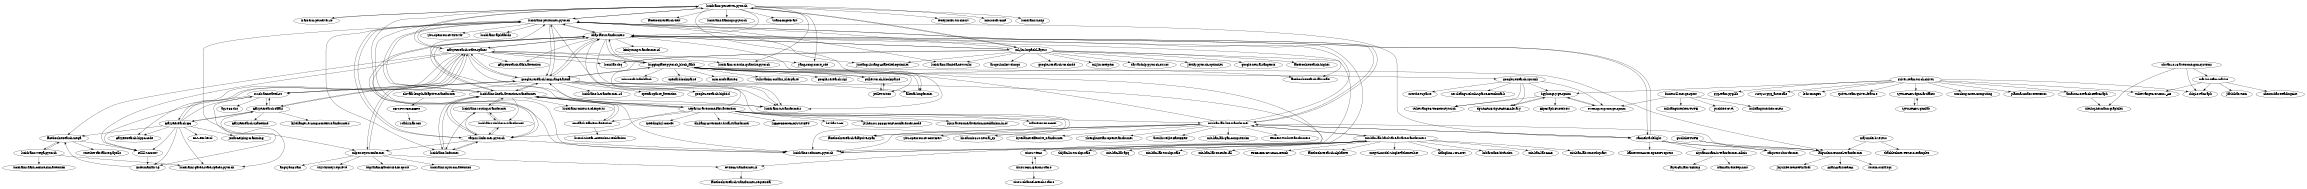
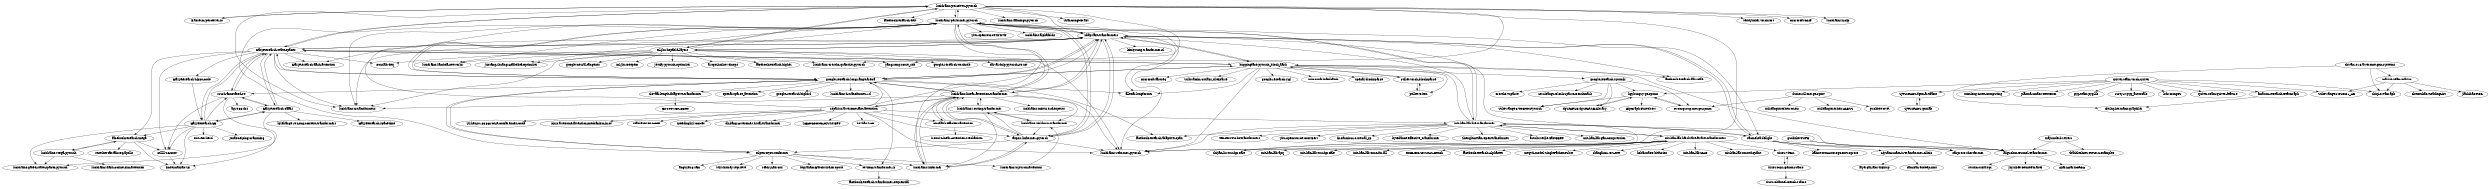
  digraph {
    "lucidrains/perceiver-pytorch" [l="29.62,30.709"]
    "krasserm/perceiver-io" [l="29.611,30.668"]
    "lucidrains/performer-pytorch" [l="29.588,30.744"]
    "lucidrains/x-transformers" [l="27.599,30.992"]
    "HazyResearch/state-spaces" [l="29.672,30.74"]
    "facebookresearch/deit" [l="34.543,35.888"]
    n7 [l="0.243,39.958" label="lucidrains/oresths-quantize-pytorch"]
    "lucidrains/flamingo-pytorch" [l="31.729,34.772"]
    "lucidrains/reformer-pytorch" [l="29.844,32.396"]
    "YuanGongND/ast" [l="0.24,39.851"]
    "idiap/fast-transformers" [l="29.608,30.76"]
    "yang-song/score_sde" [l="34.567,28.889"]
    "ml-jku/hopfield-layers" [l="29.576,30.698"]
    "teddykoker/torchsort" [l="34.141,35.999"]
    "microsoft/GLIP" [l="31.754,34.849"]
    "lucidrains/x-clip" [l="31.8,34.796"]
    "lucidrains/linear-attention-transformer" [l="29.568,30.749"]
    "tatp22/linformer-pytorch" [l="29.553,30.74"]
    "google-research/long-range-arena" [l="29.627,30.739"]
    "mit-han-lab/lite-transformer" [l="29.572,30.799"]
    "lucidrains/linformer" [l="29.557,30.724"]
    "mlpen/Nystromformer" [l="29.592,30.715"]
    "lucidrains/lambda-networks" [l="34.57,35.753"]
    "juntang-zhuang/Adabelief-Optimizer" [l="34.42,35.776"]
    "sacmehta/delight" [l="29.592,30.813"]
    "yitu-opensource/T2T-ViT" [l="34.636,35.913"]
    "lucidrains/alphafold2" [l="17.428,37.822"]
    "facebookresearch/mega" [l="29.753,30.729"]
    "locuslab/deq" [l="23.213,33.798"]
    "srush/annotated-s4" [l="29.699,30.733"]
    "HazyResearch/flash-attention" [l="27.553,31.056"]
    "HazyResearch/safari" [l="29.71,30.706"]
    "ctlllll/SGConv" [l="29.722,30.745"]
    "HazyResearch/H3" [l="29.721,30.726"]
    "HazyResearch/hippo-code" [l="29.703,30.755"]
    n36 [l="29.652,30.79" label="huggingface/pytorch_block_flash"]
    "facebookresearch/fairscale" [l="27.651,31.057"]
    "allenai/longformer" [l="29.772,32.437"]
    "kimiyoung/transformer-xl" [l="29.94,32.481"]
    "google-research/torchsde" [l="23.327,33.819"]
    "harvardnlp/pytorch-struct" [l="29.82,32.33"]
    "google/neural-tangents" [l="23.427,33.808"]
    "ml-jku/DeepRC" [l="29.541,30.669"]
    "facebookresearch/higher" [l="23.721,35.458"]
    "jettify/pytorch-optimizer" [l="34.329,35.803"]
    "arogozhnikov/einops" [l="34.25,35.847"]
    "Separius/awesome-fast-attention" [l="29.556,30.769"]
    "cmsflash/efficient-attention" [l="29.577,30.778"]
    "lucidrains/sinkhorn-transformer" [l="29.519,30.746"]
    "lucidrains/routing-transformer" [l="29.528,30.729"]
    "lucidrains/mixture-of-experts" [l="27.841,31.101"]
    "facebookresearch/adaptive-span" [l="29.812,32.395"]
    "google-research/bigbird" [l="29.745,32.375"]
    "lucidrains/h-transformer-1d" [l="29.656,30.709"]
    "NVIDIA/transformer-ls" [l="29.63,30.681"]
    "clovaai/length-adaptive-transformer" [l="29.662,30.684"]
    "openai/sparse_attention" [l="29.853,32.415"]
    "laiguokun/Funnel-Transformer" [l="29.616,30.839"]
    "mit-han-lab/hardware-aware-transformers" [l="29.513,30.823"]
    "Tencent/TurboTransformers" [l="32.129,30.357"]
    "yitu-opensource/ConvBert" [l="29.626,32.317"]
    "hirofumi0810/neural_sp" [l="0.546,39.816"]
    "bytedance/effective_transformer" [l="32.101,30.415"]
    "ZhengkunTian/OpenTransformer" [l="0.558,39.788"]
    "autoliuweijie/FastBERT" [l="32.198,30.293"]
    "mit-han-lab/gan-compression" [l="33.27,32.895"]
    "btgraham/Batchwise-Dropout" [l="28.173,32.667"]
    "lucidrains/nystrom-attention" [l="29.573,30.668"]
    "anguyen8/sam" [l="28.183,32.681"]
    "willwhitney/reprieve" [l="28.148,32.72"]
    "MadryLab/cox" [l="28.185,32.661"]
    "LiyuanLucasLiu/Transformer-Clinic" [l="29.551,30.872"]
    "ofirpress/shortformer" [l="29.583,30.85"]
    "kahne/NonAutoregGenProgress" [l="28.015,33.9"]
    "lucidrains/Mega-pytorch" [l="29.775,30.71"]
    "XuezheMax/fairseq-apollo" [l="29.794,30.734"]
    "lindermanlab/S5" [l="29.741,30.744"]
    "ag1988/dss" [l="29.726,30.764"]
    "lucidrains/gated-state-spaces-pytorch" [l="29.745,30.704"]
    "kyleliang919/Long-context-transformers" [l="29.742,30.677"]
    "HazyResearch/spacetime" [l="29.719,30.671"]
    "ELS-RD/kernl" [l="27.589,31.086"]
    "JonasGeiping/cramming" [l="27.485,31.1"]
    "ptillet/torch-blocksparse" [l="29.672,30.808"]
    "openai/blocksparse" [l="27.736,35.425"]
    "google-research/sputnik" [l="29.746,30.871"]
    "ptillet/triton" [l="29.676,30.825"]
    "microsoft/fastseq" [l="28.221,33.79"]
    "YulhwaKim/cutlass_tilesparse" [l="29.648,30.816"]
    "google-research/rigl" [l="31.021,35.547"]
    "microsoft/infinibatch" [l="29.701,30.805"]
    "lucidrains/flash-cosine-sim-attention" [l="26.026,29.487"]
    "pprp/awesome-attention-mechanism-in-cv" [l="31.569,37.219"]
    "XiaLiPKU/EMANet" [l="31.716,37.05"]
    "speedinghzl/CCNet" [l="31.684,37.063"]
    "dk-liang/Awesome-Visual-Transformer" [l="34.543,35.858"]
    "ZHANGDONG-NJUST/FPT" [l="31.557,37.181"]
    "hszhao/SAN" [l="31.688,37.141"]
    "yizhen20133868/NLP-Conferences-Code" [l="32.134,30.235"]
    "lironui/Linear-Attention-Mechanism" [l="29.603,30.792"]
    "facebookresearch/transformer-sequential" [l="29.634,30.638"]
    "IBM/PoWER-BERT" [l="29.675,30.655"]
    "jhyuklee/DensePhrases" [l="25.753,29.312"]
    "AkariAsai/XORQA" [l="29.741,32.188"]
    "studio-ousia/bpr" [l="25.832,29.246"]
    "xiusu/ViTAS" [l="29.47,30.844"]
    "zhijian-liu/torchprofile" [l="29.481,30.821"]
    "mit-han-lab/apq" [l="30.782,35.665"]
    "mit-han-lab/torchprofile" [l="28.542,34.339"]
    "mit-han-lab/once-for-all" [l="28.388,34.373"]
    "RICE-EIC/HW-NAS-Bench" [l="29.497,30.848"]
    "facebookresearch/AlphaNet" [l="28.451,34.492"]
    "megvii-model/SinglePathOneShot" [l="28.455,34.409"]
    "changlin31/DS-Net" [l="28.431,34.452"]
    "hsharma35/bitfusion" [l="-8.032,47.099"]
    "mit-han-lab/HAQ" [l="28.566,34.307"]
    "mit-han-lab/smoothquant" [l="27.637,31.166"]
    "chwan1016/awesome-gnn-systems" [l="29.865,31.031"]
    "zhiqi-0/PaGraph" [l="29.844,31.009"]
    "xiezhq-hermann/graphiler" [l="29.876,31.011"]
    "marius-team/marius" [l="29.836,31.029"]
    "YukeWang96/OSDI21_AE" [l="29.824,31.004"]
    "jiazhihao/ROC" [l="29.829,31.051"]
    "chenxuhao/ReadingList" [l="10.301,26.759"]
    "hgyhungry/ge-spmm" [l="29.781,30.912"]
    "ceruleangu/Block-Sparse-Benchmark" [l="29.769,30.872"]
    "YukeWang96/TCGNN-Pytorch" [l="29.754,30.896"]
    "owensgroup/merge-spmm" [l="29.789,30.892"]
    "dgSPARSE/dgSPARSE-Library" [l="29.767,30.896"]
    "oresths/tSparse" [l="29.765,30.855"]
    "HipGraph/FusedMM" [l="29.781,30.931"]
    "xiusu/NAS-Bench-Macro" [l="29.452,30.854"]
    "namisan/exdeep-nmt" [l="29.528,30.886"]
    "layer6ai-labs/T-Fixup" [l="29.543,30.903"]
    "xiusu/Channel-Bench-Macro" [l="29.434,30.862"]
    "SJTU-IPADS/fgnn-artifacts" [l="29.842,30.954"]
    "SJTU-IPADS/gnnlab" [l="29.857,30.945"]
    "guolinke/TUPE" [l="29.602,30.87"]
    "quiver-team/torch-quiver" [l="29.828,30.973"]
    "pyg-team/pyg-lib" [l="29.861,30.97"]
    "rusty1s/pyg_autoscale" [l="22.005,38.651"]
    "amazon-research/FeatGraph" [l="29.858,30.992"]
    "lsds/KungFu" [l="-9.39,3.008"]
    "quiver-team/quiver-feature" [l="29.806,30.965"]
    "xxcclong/GNN-Computing" [l="29.806,30.985"]
    "plasma-umass/NextDoor" [l="10.3,26.857"]
    "majumderb/rezero" [l="29.634,30.892"]
    "tbachlechner/ReZero-examples" [l="29.638,30.919"]
    "dumerrill/merge-spmv" [l="29.826,30.89"]
-   "nulidangxueshen/ALBUS" [l="29.849,30.886" label="nulidangxueshen/TUPE"]
+   "nulidangxueshen/ALBUS" [l="29.849,30.886"]
    "puckbee/CVR" [l="29.845,30.901"]
    "nulidangxueshen/CSR2" [l="29.84,30.873"]
    "lucidrains/perceiver-pytorch" -> "krasserm/perceiver-io"
    "lucidrains/perceiver-pytorch" -> "lucidrains/performer-pytorch"
    "lucidrains/perceiver-pytorch" -> "lucidrains/x-transformers" [e=1]
    "lucidrains/perceiver-pytorch" -> "HazyResearch/state-spaces"
    "lucidrains/perceiver-pytorch" -> "facebookresearch/deit" [e=1]
    "lucidrains/perceiver-pytorch" -> n7 [e=1]
    "lucidrains/perceiver-pytorch" -> "lucidrains/flamingo-pytorch" [e=1]
    "lucidrains/perceiver-pytorch" -> "lucidrains/reformer-pytorch" [e=1]
    "lucidrains/perceiver-pytorch" -> "YuanGongND/ast" [e=1]
    "lucidrains/perceiver-pytorch" -> "idiap/fast-transformers"
    "lucidrains/perceiver-pytorch" -> "yang-song/score_sde" [e=1]
    "lucidrains/perceiver-pytorch" -> "ml-jku/hopfield-layers"
    "lucidrains/perceiver-pytorch" -> "teddykoker/torchsort" [e=1]
    "lucidrains/perceiver-pytorch" -> "microsoft/GLIP" [e=1]
    "lucidrains/perceiver-pytorch" -> "lucidrains/x-clip" [e=1]
    "krasserm/perceiver-io" -> "lucidrains/perceiver-pytorch"
    "lucidrains/performer-pytorch" -> "lucidrains/perceiver-pytorch"
    "lucidrains/performer-pytorch" -> "lucidrains/x-transformers" [e=1]
    "lucidrains/performer-pytorch" -> "lucidrains/reformer-pytorch" [e=1]
    "lucidrains/performer-pytorch" -> "idiap/fast-transformers"
    "lucidrains/performer-pytorch" -> "lucidrains/linear-attention-transformer"
    "lucidrains/performer-pytorch" -> "tatp22/linformer-pytorch"
    "lucidrains/performer-pytorch" -> "google-research/long-range-arena"
    "lucidrains/performer-pytorch" -> "mit-han-lab/lite-transformer"
    "lucidrains/performer-pytorch" -> "lucidrains/linformer"
    "lucidrains/performer-pytorch" -> "mlpen/Nystromformer"
    "lucidrains/performer-pytorch" -> "lucidrains/lambda-networks" [e=1]
    "lucidrains/performer-pytorch" -> "juntang-zhuang/Adabelief-Optimizer" [e=1]
    "lucidrains/performer-pytorch" -> "sacmehta/delight"
    "lucidrains/performer-pytorch" -> "yitu-opensource/T2T-ViT" [e=1]
    "lucidrains/performer-pytorch" -> "lucidrains/alphafold2" [e=1]
    "HazyResearch/state-spaces" -> "lucidrains/perceiver-pytorch"
    "HazyResearch/state-spaces" -> "lucidrains/x-transformers" [e=1]
    "HazyResearch/state-spaces" -> n7 [e=1]
    "HazyResearch/state-spaces" -> "idiap/fast-transformers"
    "HazyResearch/state-spaces" -> "yang-song/score_sde" [e=1]
    "HazyResearch/state-spaces" -> "google-research/long-range-arena"
    "HazyResearch/state-spaces" -> "facebookresearch/mega"
    "HazyResearch/state-spaces" -> "locuslab/deq" [e=1]
    "HazyResearch/state-spaces" -> "srush/annotated-s4"
    "HazyResearch/state-spaces" -> "HazyResearch/flash-attention" [e=1]
    "HazyResearch/state-spaces" -> "HazyResearch/safari"
    "HazyResearch/state-spaces" -> "ctlllll/SGConv"
    "HazyResearch/state-spaces" -> "HazyResearch/H3"
    "HazyResearch/state-spaces" -> "HazyResearch/hippo-code"
    "HazyResearch/state-spaces" -> n36
    "idiap/fast-transformers" -> "lucidrains/performer-pytorch"
    "idiap/fast-transformers" -> "lucidrains/x-transformers" [e=1]
    "idiap/fast-transformers" -> "HazyResearch/state-spaces"
    "idiap/fast-transformers" -> "lucidrains/reformer-pytorch" [e=1]
    "idiap/fast-transformers" -> "ml-jku/hopfield-layers"
    "idiap/fast-transformers" -> "lucidrains/linear-attention-transformer"
    "idiap/fast-transformers" -> "tatp22/linformer-pytorch"
    "idiap/fast-transformers" -> "google-research/long-range-arena"
    "idiap/fast-transformers" -> "sacmehta/delight"
    "idiap/fast-transformers" -> "HazyResearch/flash-attention" [e=1]
    "idiap/fast-transformers" -> n36
    "idiap/fast-transformers" -> "facebookresearch/fairscale" [e=1]
    "idiap/fast-transformers" -> "allenai/longformer" [e=1]
    "idiap/fast-transformers" -> "kimiyoung/transformer-xl" [e=1]
    "ml-jku/hopfield-layers" -> "lucidrains/perceiver-pytorch"
    "ml-jku/hopfield-layers" -> "lucidrains/performer-pytorch"
    "ml-jku/hopfield-layers" -> "lucidrains/x-transformers" [e=1]
    "ml-jku/hopfield-layers" -> "lucidrains/reformer-pytorch" [e=1]
    "ml-jku/hopfield-layers" -> "idiap/fast-transformers"
    "ml-jku/hopfield-layers" -> "lucidrains/lambda-networks" [e=1]
    "ml-jku/hopfield-layers" -> "juntang-zhuang/Adabelief-Optimizer" [e=1]
    "ml-jku/hopfield-layers" -> "locuslab/deq" [e=1]
    "ml-jku/hopfield-layers" -> "google-research/torchsde" [e=1]
    "ml-jku/hopfield-layers" -> "harvardnlp/pytorch-struct" [e=1]
    "ml-jku/hopfield-layers" -> "google/neural-tangents" [e=1]
    "ml-jku/hopfield-layers" -> "ml-jku/DeepRC"
    "ml-jku/hopfield-layers" -> "facebookresearch/higher" [e=1]
    "ml-jku/hopfield-layers" -> "jettify/pytorch-optimizer" [e=1]
    "ml-jku/hopfield-layers" -> "arogozhnikov/einops" [e=1]
    "lucidrains/linear-attention-transformer" -> "lucidrains/performer-pytorch"
    "lucidrains/linear-attention-transformer" -> "lucidrains/x-transformers" [e=1]
    "lucidrains/linear-attention-transformer" -> "lucidrains/reformer-pytorch" [e=1]
    "lucidrains/linear-attention-transformer" -> "idiap/fast-transformers"
    "lucidrains/linear-attention-transformer" -> "tatp22/linformer-pytorch"
    "lucidrains/linear-attention-transformer" -> "google-research/long-range-arena"
    "lucidrains/linear-attention-transformer" -> "lucidrains/linformer"
    "lucidrains/linear-attention-transformer" -> "Separius/awesome-fast-attention"
    "lucidrains/linear-attention-transformer" -> "cmsflash/efficient-attention"
    "lucidrains/linear-attention-transformer" -> "lucidrains/sinkhorn-transformer"
    "lucidrains/linear-attention-transformer" -> "lucidrains/routing-transformer"
    "lucidrains/linear-attention-transformer" -> "lucidrains/mixture-of-experts" [e=1]
    "tatp22/linformer-pytorch" -> "lucidrains/performer-pytorch"
    "tatp22/linformer-pytorch" -> "lucidrains/reformer-pytorch" [e=1]
    "tatp22/linformer-pytorch" -> "idiap/fast-transformers"
    "tatp22/linformer-pytorch" -> "lucidrains/linear-attention-transformer"
    "tatp22/linformer-pytorch" -> "lucidrains/linformer"
    "tatp22/linformer-pytorch" -> "mlpen/Nystromformer"
-   "tatp22/linformer-pytorch" -> "lucidrains/sinkhorn-transformer"
+   "lucidrains/nystrom-attention" -> "lucidrains/sinkhorn-transformer"
    "tatp22/linformer-pytorch" -> "lucidrains/routing-transformer"
    "google-research/long-range-arena" -> "lucidrains/performer-pytorch"
    "google-research/long-range-arena" -> "HazyResearch/state-spaces"
    "google-research/long-range-arena" -> "idiap/fast-transformers"
    "google-research/long-range-arena" -> "lucidrains/linear-attention-transformer"
    "google-research/long-range-arena" -> "mlpen/Nystromformer"
    "google-research/long-range-arena" -> "srush/annotated-s4"
    "google-research/long-range-arena" -> n36
    "google-research/long-range-arena" -> "allenai/longformer" [e=1]
    "google-research/long-range-arena" -> "facebookresearch/adaptive-span" [e=1]
    "google-research/long-range-arena" -> "google-research/bigbird" [e=1]
    "google-research/long-range-arena" -> "lucidrains/h-transformer-1d"
    "google-research/long-range-arena" -> "NVIDIA/transformer-ls"
    "google-research/long-range-arena" -> "clovaai/length-adaptive-transformer"
    "google-research/long-range-arena" -> "openai/sparse_attention" [e=1]
    "mit-han-lab/lite-transformer" -> "lucidrains/performer-pytorch"
    "mit-han-lab/lite-transformer" -> "lucidrains/reformer-pytorch" [e=1]
    "mit-han-lab/lite-transformer" -> "idiap/fast-transformers"
    "mit-han-lab/lite-transformer" -> "sacmehta/delight"
    "mit-han-lab/lite-transformer" -> n36
    "mit-han-lab/lite-transformer" -> "facebookresearch/adaptive-span" [e=1]
    "mit-han-lab/lite-transformer" -> "laiguokun/Funnel-Transformer"
    "mit-han-lab/lite-transformer" -> "mit-han-lab/hardware-aware-transformers"
    "mit-han-lab/lite-transformer" -> "Tencent/TurboTransformers" [e=1]
    "mit-han-lab/lite-transformer" -> "yitu-opensource/ConvBert" [e=1]
    "mit-han-lab/lite-transformer" -> "hirofumi0810/neural_sp" [e=1]
    "mit-han-lab/lite-transformer" -> "bytedance/effective_transformer" [e=1]
    "mit-han-lab/lite-transformer" -> "ZhengkunTian/OpenTransformer" [e=1]
    "mit-han-lab/lite-transformer" -> "autoliuweijie/FastBERT" [e=1]
    "mit-han-lab/lite-transformer" -> "mit-han-lab/gan-compression" [e=1]
    "lucidrains/linformer" -> "lucidrains/linear-attention-transformer"
    "lucidrains/linformer" -> "tatp22/linformer-pytorch"
    "mlpen/Nystromformer" -> "google-research/long-range-arena"
+   "mlpen/Nystromformer" -> "lucidrains/linformer"
    "mlpen/Nystromformer" -> "NVIDIA/transformer-ls"
    "mlpen/Nystromformer" -> "btgraham/Batchwise-Dropout" [e=1]
    "mlpen/Nystromformer" -> "lucidrains/nystrom-attention"
    "mlpen/Nystromformer" -> "anguyen8/sam" [e=1]
    "mlpen/Nystromformer" -> "willwhitney/reprieve" [e=1]
-   "IBM/PoWER-BERT" -> "MadryLab/cox" [e=1]
+   "mlpen/Nystromformer" -> "MadryLab/cox" [e=1]
    "sacmehta/delight" -> "idiap/fast-transformers"
    "sacmehta/delight" -> "mit-han-lab/lite-transformer"
    "sacmehta/delight" -> "laiguokun/Funnel-Transformer"
    "sacmehta/delight" -> "LiyuanLucasLiu/Transformer-Clinic"
    "sacmehta/delight" -> "ofirpress/shortformer"
    "sacmehta/delight" -> "kahne/NonAutoregGenProgress" [e=1]
    "facebookresearch/mega" -> "ctlllll/SGConv"
    "facebookresearch/mega" -> "lucidrains/Mega-pytorch"
    "facebookresearch/mega" -> "XuezheMax/fairseq-apollo"
-   "lindermanlab/S5" -> "facebookresearch/mega"
+   "facebookresearch/mega" -> "lindermanlab/S5"
    "srush/annotated-s4" -> "HazyResearch/state-spaces"
    "srush/annotated-s4" -> "HazyResearch/safari"
    "srush/annotated-s4" -> "ctlllll/SGConv"
    "srush/annotated-s4" -> "lindermanlab/S5"
    "srush/annotated-s4" -> "ag1988/dss"
    "HazyResearch/safari" -> "HazyResearch/state-spaces"
    "HazyResearch/safari" -> "srush/annotated-s4"
    "HazyResearch/safari" -> "HazyResearch/H3"
    "HazyResearch/safari" -> "lucidrains/gated-state-spaces-pytorch"
    "HazyResearch/safari" -> "kyleliang919/Long-context-transformers"
    "HazyResearch/safari" -> "HazyResearch/spacetime"
    "ctlllll/SGConv" -> "lindermanlab/S5"
    "HazyResearch/H3" -> "HazyResearch/state-spaces"
    "HazyResearch/H3" -> "facebookresearch/mega"
    "HazyResearch/H3" -> "srush/annotated-s4"
    "HazyResearch/H3" -> "HazyResearch/safari"
    "HazyResearch/H3" -> "ctlllll/SGConv"
-   "HazyResearch/H3" -> "HazyResearch/hippo-code"
+   "HazyResearch/hippo-code" -> "HazyResearch/H3"
    "HazyResearch/H3" -> "lindermanlab/S5"
    "HazyResearch/H3" -> "lucidrains/gated-state-spaces-pytorch"
    "HazyResearch/H3" -> "ELS-RD/kernl" [e=1]
    "HazyResearch/H3" -> "JonasGeiping/cramming" [e=1]
    n36 -> "HazyResearch/state-spaces"
    n36 -> "lucidrains/reformer-pytorch" [e=1]
    n36 -> "idiap/fast-transformers"
    n36 -> "google-research/long-range-arena"
    n36 -> "facebookresearch/fairscale" [e=1]
    n36 -> "allenai/longformer" [e=1]
    n36 -> "laiguokun/Funnel-Transformer"
    n36 -> "ptillet/torch-blocksparse"
    n36 -> "openai/blocksparse" [e=1]
    n36 -> "google-research/sputnik"
    n36 -> "ptillet/triton"
    n36 -> "microsoft/fastseq" [e=1]
    n36 -> "YulhwaKim/cutlass_tilesparse"
    n36 -> "google-research/rigl" [e=1]
    n36 -> "microsoft/infinibatch"
    "Separius/awesome-fast-attention" -> "lucidrains/performer-pytorch"
    "Separius/awesome-fast-attention" -> "lucidrains/reformer-pytorch" [e=1]
    "Separius/awesome-fast-attention" -> "idiap/fast-transformers"
    "Separius/awesome-fast-attention" -> "lucidrains/linear-attention-transformer"
    "Separius/awesome-fast-attention" -> "tatp22/linformer-pytorch"
    "Separius/awesome-fast-attention" -> "google-research/long-range-arena"
    "Separius/awesome-fast-attention" -> "mit-han-lab/lite-transformer"
    "Separius/awesome-fast-attention" -> "cmsflash/efficient-attention"
    "Separius/awesome-fast-attention" -> "pprp/awesome-attention-mechanism-in-cv" [e=1]
    "Separius/awesome-fast-attention" -> "XiaLiPKU/EMANet" [e=1]
    "Separius/awesome-fast-attention" -> "speedinghzl/CCNet" [e=1]
    "Separius/awesome-fast-attention" -> "dk-liang/Awesome-Visual-Transformer" [e=1]
    "Separius/awesome-fast-attention" -> "ZHANGDONG-NJUST/FPT" [e=1]
    "Separius/awesome-fast-attention" -> "hszhao/SAN" [e=1]
    "Separius/awesome-fast-attention" -> "yizhen20133868/NLP-Conferences-Code" [e=1]
    "cmsflash/efficient-attention" -> "lucidrains/linear-attention-transformer"
    "cmsflash/efficient-attention" -> "lironui/Linear-Attention-Mechanism"
    "lucidrains/sinkhorn-transformer" -> "tatp22/linformer-pytorch"
    "lucidrains/sinkhorn-transformer" -> "lucidrains/routing-transformer"
    "lucidrains/routing-transformer" -> "lucidrains/linear-attention-transformer"
    "lucidrains/routing-transformer" -> "lucidrains/linformer"
    "lucidrains/routing-transformer" -> "lucidrains/sinkhorn-transformer"
    "NVIDIA/transformer-ls" -> "facebookresearch/transformer-sequential"
    "clovaai/length-adaptive-transformer" -> "IBM/PoWER-BERT"
    "laiguokun/Funnel-Transformer" -> "jhyuklee/DensePhrases" [e=1]
    "laiguokun/Funnel-Transformer" -> "AkariAsai/XORQA" [e=1]
    "laiguokun/Funnel-Transformer" -> "studio-ousia/bpr" [e=1]
    "mit-han-lab/hardware-aware-transformers" -> "mit-han-lab/lite-transformer"
    "mit-han-lab/hardware-aware-transformers" -> "xiusu/ViTAS"
    "mit-han-lab/hardware-aware-transformers" -> "zhijian-liu/torchprofile"
    "mit-han-lab/hardware-aware-transformers" -> "mit-han-lab/apq" [e=1]
    "mit-han-lab/hardware-aware-transformers" -> "mit-han-lab/torchprofile" [e=1]
    "mit-han-lab/hardware-aware-transformers" -> "mit-han-lab/once-for-all" [e=1]
    "mit-han-lab/hardware-aware-transformers" -> "RICE-EIC/HW-NAS-Bench"
    "mit-han-lab/hardware-aware-transformers" -> "facebookresearch/AlphaNet" [e=1]
    "mit-han-lab/hardware-aware-transformers" -> "megvii-model/SinglePathOneShot" [e=1]
    "mit-han-lab/hardware-aware-transformers" -> "changlin31/DS-Net" [e=1]
    "mit-han-lab/hardware-aware-transformers" -> "hsharma35/bitfusion" [e=1]
    "mit-han-lab/hardware-aware-transformers" -> "mit-han-lab/HAQ" [e=1]
    "mit-han-lab/hardware-aware-transformers" -> "mit-han-lab/smoothquant" [e=1]
    "LiyuanLucasLiu/Transformer-Clinic" -> "namisan/exdeep-nmt"
    "LiyuanLucasLiu/Transformer-Clinic" -> "layer6ai-labs/T-Fixup"
    "lucidrains/Mega-pytorch" -> "facebookresearch/mega"
    "lucidrains/Mega-pytorch" -> "lucidrains/gated-state-spaces-pytorch"
    "lucidrains/Mega-pytorch" -> "lucidrains/flash-cosine-sim-attention" [e=1]
    "ptillet/torch-blocksparse" -> n36
    "ptillet/torch-blocksparse" -> "ptillet/triton"
    "google-research/sputnik" -> "hgyhungry/ge-spmm"
    "google-research/sputnik" -> "ceruleangu/Block-Sparse-Benchmark"
    "google-research/sputnik" -> "YukeWang96/TCGNN-Pytorch"
    "google-research/sputnik" -> "owensgroup/merge-spmm"
    "google-research/sputnik" -> "dgSPARSE/dgSPARSE-Library"
    "google-research/sputnik" -> "oresths/tSparse"
    "ptillet/triton" -> "ptillet/torch-blocksparse"
    "xiusu/ViTAS" -> "xiusu/NAS-Bench-Macro"
    "zhijian-liu/torchprofile" -> "mit-han-lab/hardware-aware-transformers"
    "chwan1016/awesome-gnn-systems" -> "zhiqi-0/PaGraph"
    "chwan1016/awesome-gnn-systems" -> "xiezhq-hermann/graphiler"
    "chwan1016/awesome-gnn-systems" -> "marius-team/marius"
    "marius-team/marius" -> "zhiqi-0/PaGraph"
    "marius-team/marius" -> "YukeWang96/OSDI21_AE"
    "marius-team/marius" -> "jiazhihao/ROC"
    "marius-team/marius" -> "chenxuhao/ReadingList" [e=1]
    "hgyhungry/ge-spmm" -> "YukeWang96/TCGNN-Pytorch"
    "hgyhungry/ge-spmm" -> "owensgroup/merge-spmm"
    "hgyhungry/ge-spmm" -> "dgSPARSE/dgSPARSE-Library"
    "hgyhungry/ge-spmm" -> "HipGraph/FusedMM"
    "owensgroup/merge-spmm" -> "hgyhungry/ge-spmm"
    "dgSPARSE/dgSPARSE-Library" -> "hgyhungry/ge-spmm"
    "xiusu/NAS-Bench-Macro" -> "xiusu/ViTAS"
    "xiusu/NAS-Bench-Macro" -> "xiusu/Channel-Bench-Macro"
    "SJTU-IPADS/fgnn-artifacts" -> "SJTU-IPADS/gnnlab"
    "SJTU-IPADS/gnnlab" -> "SJTU-IPADS/fgnn-artifacts"
    "guolinke/TUPE" -> "laiguokun/Funnel-Transformer"
    "guolinke/TUPE" -> "ofirpress/shortformer"
    "quiver-team/torch-quiver" -> "zhiqi-0/PaGraph"
    "quiver-team/torch-quiver" -> "YukeWang96/OSDI21_AE"
    "quiver-team/torch-quiver" -> "hgyhungry/ge-spmm"
    "quiver-team/torch-quiver" -> "SJTU-IPADS/fgnn-artifacts"
    "quiver-team/torch-quiver" -> "pyg-team/pyg-lib"
    "quiver-team/torch-quiver" -> "rusty1s/pyg_autoscale" [e=1]
    "quiver-team/torch-quiver" -> "amazon-research/FeatGraph"
    "quiver-team/torch-quiver" -> "lsds/KungFu" [e=1]
    "quiver-team/torch-quiver" -> "quiver-team/quiver-feature"
    "quiver-team/torch-quiver" -> "xxcclong/GNN-Computing"
    "quiver-team/torch-quiver" -> "plasma-umass/NextDoor" [e=1]
    "amazon-research/FeatGraph" -> "xiezhq-hermann/graphiler"
    "majumderb/rezero" -> "laiguokun/Funnel-Transformer"
    "majumderb/rezero" -> "tbachlechner/ReZero-examples"
    "dumerrill/merge-spmv" -> "owensgroup/merge-spmm"
    "dumerrill/merge-spmv" -> "nulidangxueshen/ALBUS"
    "dumerrill/merge-spmv" -> "puckbee/CVR"
    "dumerrill/merge-spmv" -> "nulidangxueshen/CSR2"
  }
